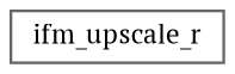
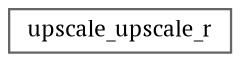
  digraph {
    rankdir=TB
    fontname="PT Serif"
-   n1 [color=grey40 fillcolor=white fontname="PT Serif" fontsize=10 height=0.2 label=ifm_upscale_r shape=box style=filled width=0.4]
+   n1 [color=grey40 fillcolor=white fontname="PT Serif" fontsize=10 height=0.2 label=upscale_upscale_r shape=box style=filled width=0.4]
  }
